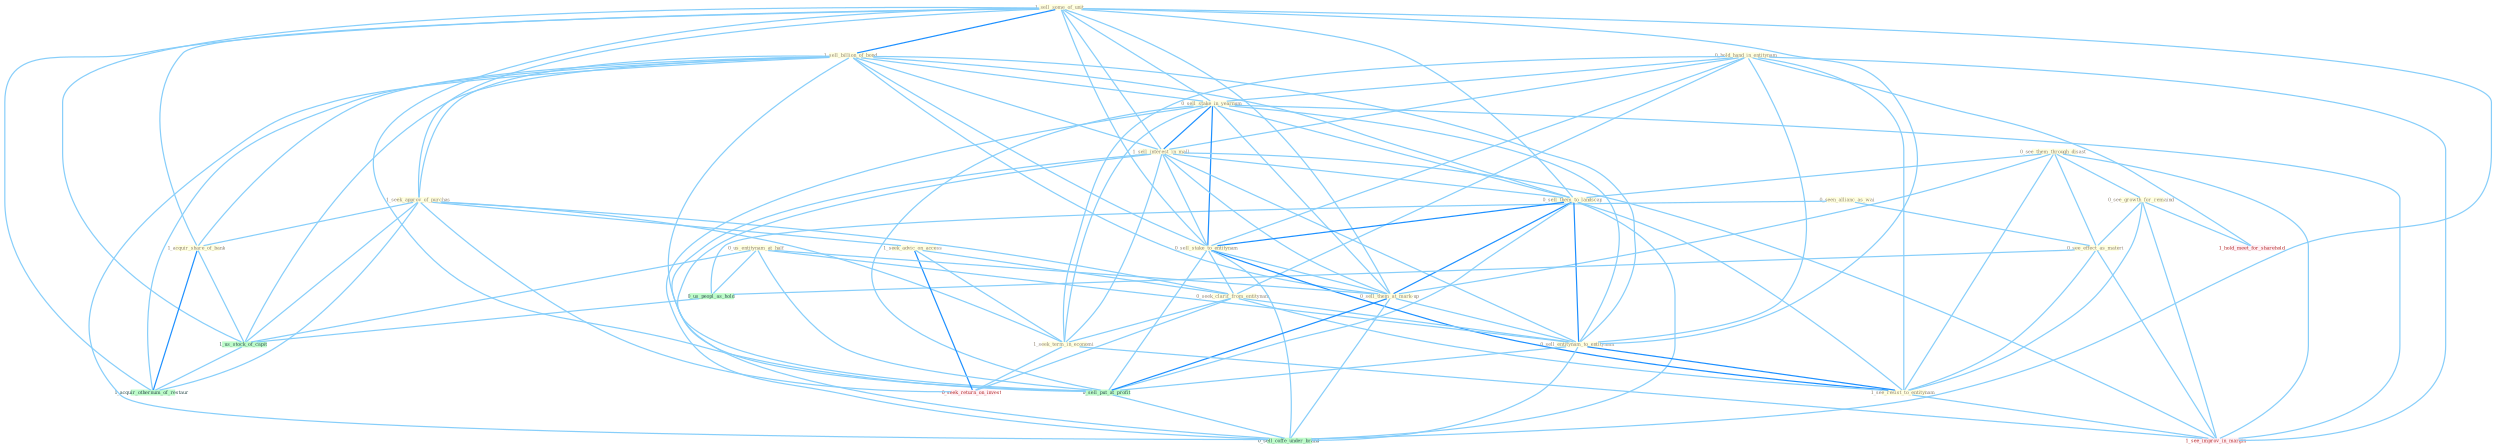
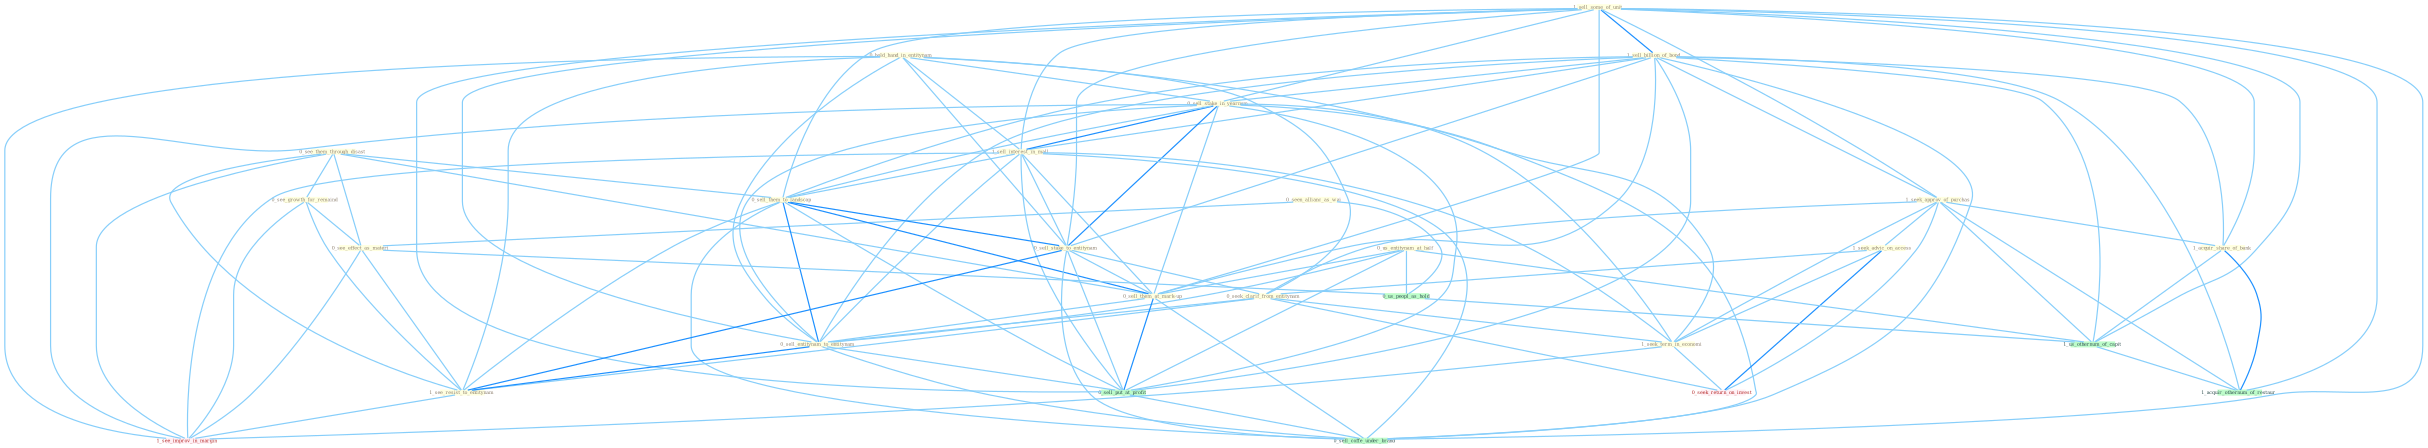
  graph {
    node [color="#ffffe0" fixedsize=true fontcolor="#8b7d6b" fontsize=4 shape=polygon style=filled]
    edge [color="#87cefa" w=1]
    "1_sell_some_of_unit " [height=.06 width=.5]
    "0_seen_allianc_as_wai " [height=.06 width=.5]
    "0_hold_hand_in_entitynam " [height=.06 width=.5]
    "1_sell_billion_of_bond " [height=.06 width=.5]
    "0_see_them_through_disast " [height=.06 width=.5]
    "0_sell_stake_in_yearnum " [height=.06 width=.5]
    "1_sell_interest_in_mall " [height=.06 width=.5]
    "0_sell_them_to_landscap " [height=.06 width=.5]
    "0_see_growth_for_remaind " [height=.06 width=.5]
    "0_see_effect_as_materi " [height=.06 width=.5]
    "0_sell_stake_to_entitynam " [height=.06 width=.5]
    "1_seek_approv_of_purchas " [height=.06 width=.5]
    "1_seek_advic_on_access " [height=.06 width=.5]
    "0_us_entitynam_at_half " [height=.06 width=.5]
    "0_seek_clarif_from_entitynam " [height=.06 width=.5]
    "0_sell_them_at_mark-up " [height=.06 width=.5]
    "0_sell_entitynam_to_entitynam " [height=.06 width=.5]
    "1_see_resist_to_entitynam " [height=.06 width=.5]
    "1_seek_term_in_economi " [height=.06 width=.5]
    "1_acquir_share_of_bank " [height=.06 width=.5]
    "0_seek_return_on_invest " [color="#fff0f5" fontcolor="#b22222" height=.06 width=.5]
    "1_see_improv_in_margin " [color="#fff0f5" fontcolor="#b22222" height=.06 width=.5]
-   "1_hold_meet_for_sharehold " [color="#fff0f5" fontcolor="#b22222" height=.06 width=.5]
    "0_sell_put_at_profit " [color="#BDFCC9" fontcolor="#2f4f4f" height=.06 width=.5]
-   "1_us_stock_of_capit " [color="#BDFCC9" fontcolor="#2f4f4f" height=.06 width=.5]
+   "1_us_stock_of_capit " [color="#BDFCC9" fontcolor="#2f4f4f" height=.06 width=.5 label="1_us_othernum_of_capit"]
    "0_sell_coffe_under_brand " [color="#BDFCC9" fontcolor="#2f4f4f" height=.06 width=.5]
    "1_acquir_othernum_of_restaur " [color="#BDFCC9" fontcolor="#2f4f4f" height=.06 width=.5]
    n28 [color="#BDFCC9" fontcolor="#2f4f4f" height=.06 label="0_us_peopl_as_hold" width=.5]
    subgraph sub_1 {
      "1_sell_some_of_unit "
      "0_seen_allianc_as_wai "
      "0_hold_hand_in_entitynam "
      "1_sell_billion_of_bond "
      "0_see_them_through_disast "
      "0_sell_stake_in_yearnum "
      "1_sell_interest_in_mall "
      "0_sell_them_to_landscap "
      "0_see_growth_for_remaind "
      "0_see_effect_as_materi "
      "0_sell_stake_to_entitynam "
      "1_seek_approv_of_purchas "
      "1_seek_advic_on_access "
      "0_us_entitynam_at_half "
      "0_seek_clarif_from_entitynam "
      "0_sell_them_at_mark-up "
      "0_sell_entitynam_to_entitynam "
      "1_see_resist_to_entitynam "
      "1_seek_term_in_economi "
      "1_acquir_share_of_bank "
    }
    subgraph sub_2 {
      "0_seek_return_on_invest "
      "1_see_improv_in_margin "
-     "1_hold_meet_for_sharehold "
    }
    "1_sell_some_of_unit " -- "1_sell_billion_of_bond " [color="#1e90ff" w=2]
    "1_sell_some_of_unit " -- "0_sell_stake_in_yearnum "
    "1_sell_some_of_unit " -- "1_sell_interest_in_mall "
    "1_sell_some_of_unit " -- "0_sell_them_to_landscap "
    "1_sell_some_of_unit " -- "0_sell_stake_to_entitynam "
    "1_sell_some_of_unit " -- "1_seek_approv_of_purchas "
    "1_sell_some_of_unit " -- "0_sell_them_at_mark-up "
    "1_sell_some_of_unit " -- "0_sell_entitynam_to_entitynam "
    "1_sell_some_of_unit " -- "1_acquir_share_of_bank "
    "1_sell_some_of_unit " -- "0_sell_put_at_profit "
    "1_sell_some_of_unit " -- "1_us_stock_of_capit "
    "1_sell_some_of_unit " -- "0_sell_coffe_under_brand "
    "1_sell_some_of_unit " -- "1_acquir_othernum_of_restaur "
    "0_seen_allianc_as_wai " -- "0_see_effect_as_materi "
    "0_seen_allianc_as_wai " -- n28
    "0_hold_hand_in_entitynam " -- "0_sell_stake_in_yearnum "
    "0_hold_hand_in_entitynam " -- "1_sell_interest_in_mall "
    "0_hold_hand_in_entitynam " -- "0_sell_stake_to_entitynam "
    "0_hold_hand_in_entitynam " -- "0_seek_clarif_from_entitynam "
    "0_hold_hand_in_entitynam " -- "0_sell_entitynam_to_entitynam "
    "0_hold_hand_in_entitynam " -- "1_see_resist_to_entitynam "
    "0_hold_hand_in_entitynam " -- "1_seek_term_in_economi "
    "0_hold_hand_in_entitynam " -- "1_see_improv_in_margin "
-   "0_hold_hand_in_entitynam " -- "1_hold_meet_for_sharehold "
    "1_sell_billion_of_bond " -- "0_sell_stake_in_yearnum "
    "1_sell_billion_of_bond " -- "1_sell_interest_in_mall "
    "1_sell_billion_of_bond " -- "0_sell_them_to_landscap "
    "1_sell_billion_of_bond " -- "0_sell_stake_to_entitynam "
    "1_sell_billion_of_bond " -- "1_seek_approv_of_purchas "
    "1_sell_billion_of_bond " -- "0_sell_them_at_mark-up "
    "1_sell_billion_of_bond " -- "0_sell_entitynam_to_entitynam "
    "1_sell_billion_of_bond " -- "1_acquir_share_of_bank "
    "1_sell_billion_of_bond " -- "0_sell_put_at_profit "
    "1_sell_billion_of_bond " -- "1_us_stock_of_capit "
    "1_sell_billion_of_bond " -- "0_sell_coffe_under_brand "
    "1_sell_billion_of_bond " -- "1_acquir_othernum_of_restaur "
    "0_see_them_through_disast " -- "0_sell_them_to_landscap "
    "0_see_them_through_disast " -- "0_see_growth_for_remaind "
    "0_see_them_through_disast " -- "0_see_effect_as_materi "
    "0_see_them_through_disast " -- "0_sell_them_at_mark-up "
    "0_see_them_through_disast " -- "1_see_resist_to_entitynam "
    "0_see_them_through_disast " -- "1_see_improv_in_margin "
    "0_sell_stake_in_yearnum " -- "1_sell_interest_in_mall " [color="#1e90ff" w=2]
    "0_sell_stake_in_yearnum " -- "0_sell_them_to_landscap "
    "0_sell_stake_in_yearnum " -- "0_sell_stake_to_entitynam " [color="#1e90ff" w=2]
    "0_sell_stake_in_yearnum " -- "0_sell_them_at_mark-up "
    "0_sell_stake_in_yearnum " -- "0_sell_entitynam_to_entitynam "
    "0_sell_stake_in_yearnum " -- "1_seek_term_in_economi "
    "0_sell_stake_in_yearnum " -- "1_see_improv_in_margin "
    "0_sell_stake_in_yearnum " -- "0_sell_put_at_profit "
    "0_sell_stake_in_yearnum " -- "0_sell_coffe_under_brand "
    "1_sell_interest_in_mall " -- "0_sell_them_to_landscap "
    "1_sell_interest_in_mall " -- "0_sell_stake_to_entitynam "
    "1_sell_interest_in_mall " -- "0_sell_them_at_mark-up "
    "1_sell_interest_in_mall " -- "0_sell_entitynam_to_entitynam "
    "1_sell_interest_in_mall " -- "1_seek_term_in_economi "
    "1_sell_interest_in_mall " -- "1_see_improv_in_margin "
    "1_sell_interest_in_mall " -- "0_sell_put_at_profit "
    "1_sell_interest_in_mall " -- "0_sell_coffe_under_brand "
    "0_sell_them_to_landscap " -- "0_sell_stake_to_entitynam " [color="#1e90ff" w=2]
    "0_sell_them_to_landscap " -- "0_sell_them_at_mark-up " [color="#1e90ff" w=2]
    "0_sell_them_to_landscap " -- "0_sell_entitynam_to_entitynam " [color="#1e90ff" w=2]
    "0_sell_them_to_landscap " -- "1_see_resist_to_entitynam "
    "0_sell_them_to_landscap " -- "0_sell_put_at_profit "
    "0_sell_them_to_landscap " -- "0_sell_coffe_under_brand "
    "0_see_growth_for_remaind " -- "0_see_effect_as_materi "
    "0_see_growth_for_remaind " -- "1_see_resist_to_entitynam "
    "0_see_growth_for_remaind " -- "1_see_improv_in_margin "
-   "0_see_growth_for_remaind " -- "1_hold_meet_for_sharehold "
    "0_see_effect_as_materi " -- "1_see_resist_to_entitynam "
    "0_see_effect_as_materi " -- "1_see_improv_in_margin "
    "0_see_effect_as_materi " -- n28
    "0_sell_stake_to_entitynam " -- "0_seek_clarif_from_entitynam "
    "0_sell_stake_to_entitynam " -- "0_sell_them_at_mark-up "
    "0_sell_stake_to_entitynam " -- "1_see_resist_to_entitynam " [color="#1e90ff" w=2]
    "0_sell_stake_to_entitynam " -- "0_sell_put_at_profit "
    "0_sell_stake_to_entitynam " -- "0_sell_coffe_under_brand "
    "1_seek_approv_of_purchas " -- "1_seek_advic_on_access "
    "1_seek_approv_of_purchas " -- "0_seek_clarif_from_entitynam "
    "1_seek_approv_of_purchas " -- "1_seek_term_in_economi "
    "1_seek_approv_of_purchas " -- "1_acquir_share_of_bank "
    "1_seek_approv_of_purchas " -- "0_seek_return_on_invest "
    "1_seek_approv_of_purchas " -- "1_us_stock_of_capit "
    "1_seek_approv_of_purchas " -- "1_acquir_othernum_of_restaur "
    "1_seek_advic_on_access " -- "0_seek_clarif_from_entitynam "
    "1_seek_advic_on_access " -- "1_seek_term_in_economi "
    "1_seek_advic_on_access " -- "0_seek_return_on_invest " [color="#1e90ff" w=2]
    "0_us_entitynam_at_half " -- "0_sell_them_at_mark-up "
    "0_us_entitynam_at_half " -- "0_sell_entitynam_to_entitynam "
    "0_us_entitynam_at_half " -- "0_sell_put_at_profit "
    "0_us_entitynam_at_half " -- "1_us_stock_of_capit "
    "0_us_entitynam_at_half " -- n28
    "0_seek_clarif_from_entitynam " -- "0_sell_entitynam_to_entitynam "
    "0_seek_clarif_from_entitynam " -- "1_see_resist_to_entitynam "
    "0_seek_clarif_from_entitynam " -- "1_seek_term_in_economi "
    "0_seek_clarif_from_entitynam " -- "0_seek_return_on_invest "
    "0_sell_them_at_mark-up " -- "0_sell_entitynam_to_entitynam "
    "0_sell_them_at_mark-up " -- "0_sell_put_at_profit " [color="#1e90ff" w=2]
    "0_sell_them_at_mark-up " -- "0_sell_coffe_under_brand "
    "0_sell_entitynam_to_entitynam " -- "1_see_resist_to_entitynam " [color="#1e90ff" w=2]
    "0_sell_entitynam_to_entitynam " -- "0_sell_put_at_profit "
    "0_sell_entitynam_to_entitynam " -- "0_sell_coffe_under_brand "
    "1_see_resist_to_entitynam " -- "1_see_improv_in_margin "
    "1_seek_term_in_economi " -- "0_seek_return_on_invest "
    "1_seek_term_in_economi " -- "1_see_improv_in_margin "
    "1_acquir_share_of_bank " -- "1_us_stock_of_capit "
    "1_acquir_share_of_bank " -- "1_acquir_othernum_of_restaur " [color="#1e90ff" w=2]
    "0_sell_put_at_profit " -- "0_sell_coffe_under_brand "
    "1_us_stock_of_capit " -- "1_acquir_othernum_of_restaur "
    n28 -- "1_us_stock_of_capit "
  }
